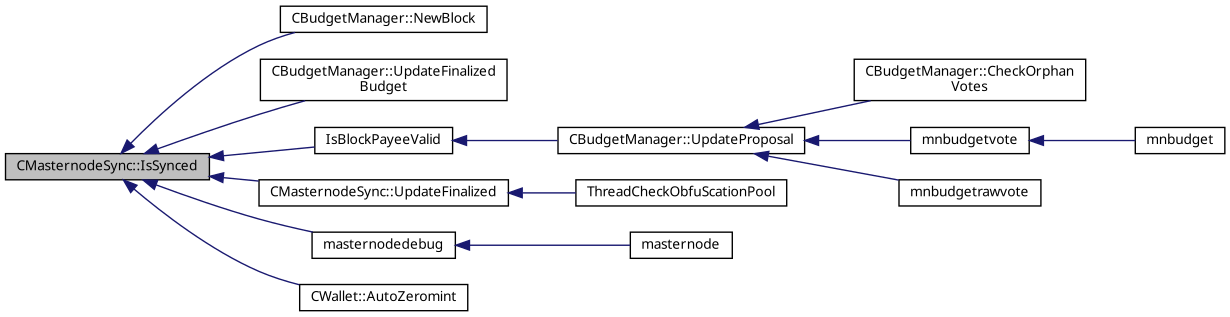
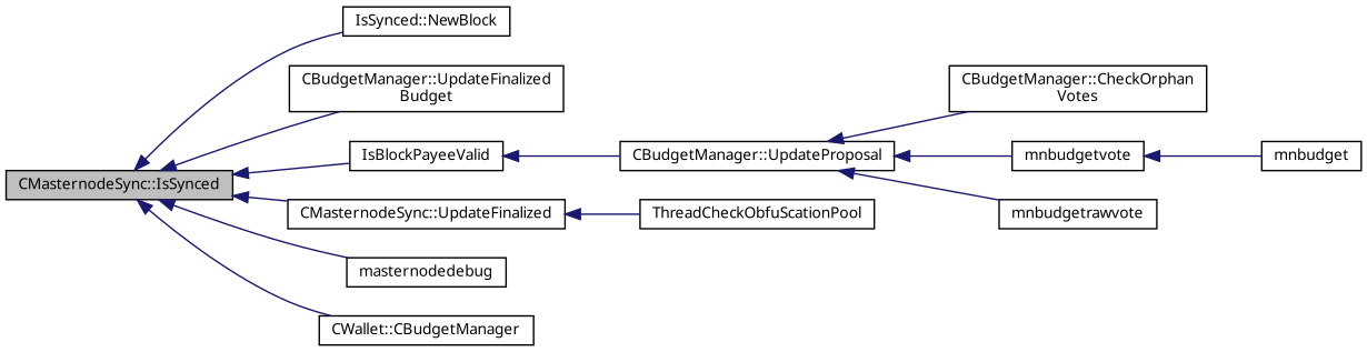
  digraph {
    fontname="Noto Sans"
    rankdir=LR
    node [color=black fillcolor=white fontname="Noto Sans" fontsize=10 shape=record style=filled]
    edge [color=midnightblue dir=back fontname="Noto Sans" fontsize=10 labelfontname=Helvetica labelfontsize=10 style=solid]
    n1 [fillcolor=grey75 fontcolor=black height=0.2 label="CMasternodeSync::IsSynced" width=0.4]
-   n2 [height=0.2 label="CBudgetManager::NewBlock" width=0.4]
+   n2 [height=0.2 label="IsSynced::NewBlock" width=0.4]
    n3 [height=0.2 label="CBudgetManager::UpdateFinalized\lBudget" width=0.4]
    n4 [height=0.2 label=IsBlockPayeeValid width=0.4]
    n5 [height=0.2 label="CMasternodeSync::UpdateFinalized" width=0.4]
    n6 [height=0.2 label=masternodedebug width=0.4]
-   n7 [height=0.2 label="CWallet::AutoZeromint" width=0.4]
+   n7 [height=0.2 label="CWallet::CBudgetManager" width=0.4]
    n8 [height=0.2 label="CBudgetManager::UpdateProposal" width=0.4]
    n9 [height=0.2 label="CBudgetManager::CheckOrphan\lVotes" width=0.4]
    n10 [height=0.2 label=mnbudgetvote width=0.4]
    n11 [height=0.2 label=mnbudgetrawvote width=0.4]
    n12 [height=0.2 label=ThreadCheckObfuScationPool width=0.4]
-   n13 [height=0.2 label=masternode width=0.4]
    n14 [height=0.2 label=mnbudget width=0.4]
    n1 -> n2
    n1 -> n3
    n1 -> n4
    n1 -> n5
    n1 -> n6
    n1 -> n7
    n4 -> n8
    n5 -> n12
-   n6 -> n13
    n8 -> n9
    n8 -> n10
    n8 -> n11
    n10 -> n14
  }
